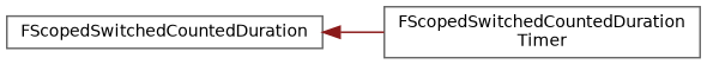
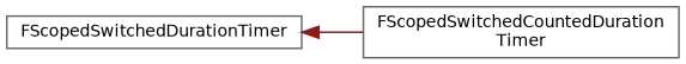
  digraph {
    rankdir=LR
    node [color=grey40 fillcolor=white fontname=Helvetica fontsize=10 shape=box style=filled]
-   n1 [height=0.2 label=FScopedSwitchedCountedDuration width=0.4]
+   n1 [height=0.2 label=FScopedSwitchedDurationTimer width=0.4]
    n2 [height=0.2 label="FScopedSwitchedCountedDuration\lTimer" width=0.4]
    n1 -> n2 [color=firebrick4 dir=back fontname=Helvetica fontsize=10 labelfontname=Helvetica labelfontsize=10 style=solid]
  }
